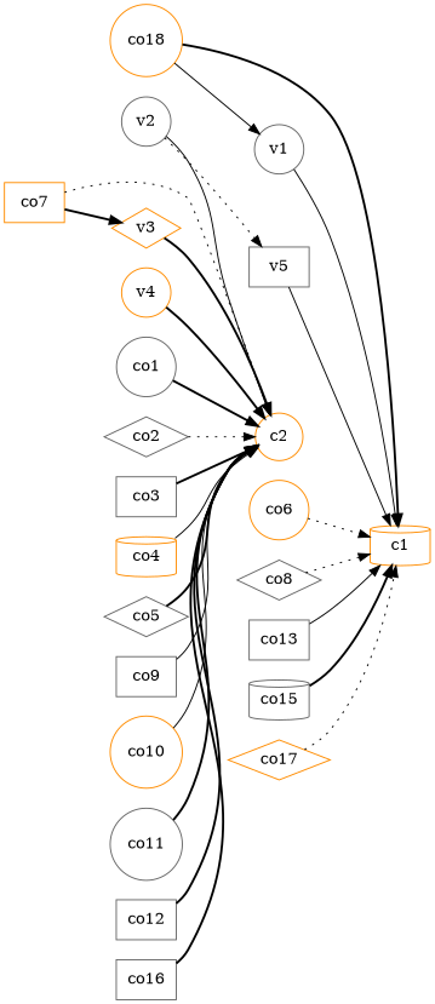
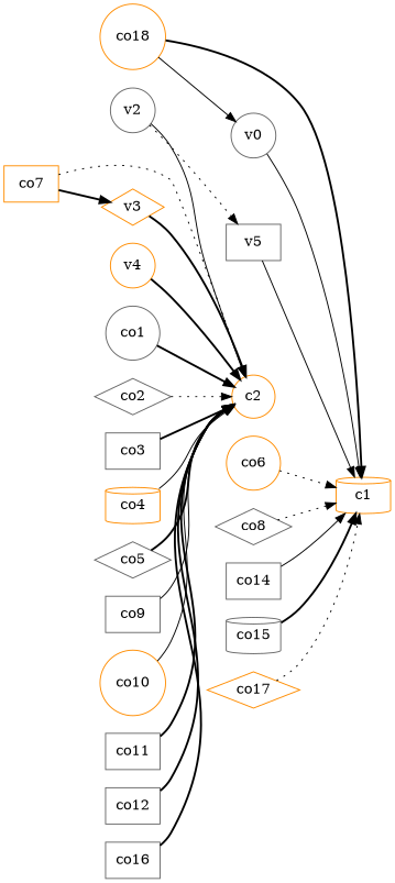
  strict digraph {
    rankdir=LR
    node [color=gray40 shape=circle]
    edge [style=bold weight=1]
    c1 [color=darkorange shape=cylinder]
-   v1
+   v1 [label=v0]
    c2 [color=darkorange]
    v2
    v5 [shape=box]
    v3 [color=darkorange shape=diamond]
    v4 [color=darkorange]
    co1
    co2 [shape=diamond]
    co3 [shape=box]
    co4 [color=darkorange shape=cylinder]
    co5 [shape=diamond]
    co6 [color=darkorange]
    co7 [color=darkorange shape=box]
    co8 [shape=diamond]
    co9 [shape=box]
    co10 [color=darkorange]
-   co11
+   co11 [shape=box]
    co12 [shape=box]
    n20 [color=darkorange label=co18]
-   co14 [shape=box label=co13]
+   co14 [shape=box]
    co15 [shape=cylinder]
    co16 [shape=box]
    co17 [color=darkorange shape=diamond]
    v1 -> c1 [style=solid]
    v2 -> c2 [style=solid]
    v2 -> v5 [style=dotted]
    v5 -> c1 [style=solid]
    v3 -> c2
    v4 -> c2
    co1 -> c2
    co2 -> c2 [style=dotted]
    co3 -> c2
    co4 -> c2 [style=solid]
    co5 -> c2
    co6 -> c1 [style=dotted]
    co7 -> c2 [style=dotted]
    co7 -> v3
    co8 -> c1 [style=dotted]
    co9 -> c2 [style=solid]
    co10 -> c2 [style=solid]
    co11 -> c2
    co12 -> c2
    n20 -> c1
    n20 -> v1 [style=solid]
    co14 -> c1 [style=solid]
    co15 -> c1
    co16 -> c2
    co17 -> c1 [style=dotted]
  }
